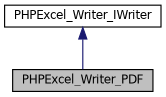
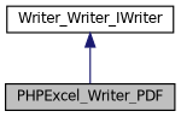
  digraph {
    node [color=black fontname=Helvetica fontsize=10 shape=record style=filled]
    n1 [fillcolor=grey75 fontcolor=black height=0.2 label=PHPExcel_Writer_PDF width=0.4]
-   n2 [fillcolor=white height=0.2 label=PHPExcel_Writer_IWriter width=0.4]
+   n2 [fillcolor=white height=0.2 label=Writer_Writer_IWriter width=0.4]
    n2 -> n1 [color=midnightblue dir=back fontname=Helvetica fontsize=10 labelfontname=Helvetica labelfontsize=10 style=solid]
  }
